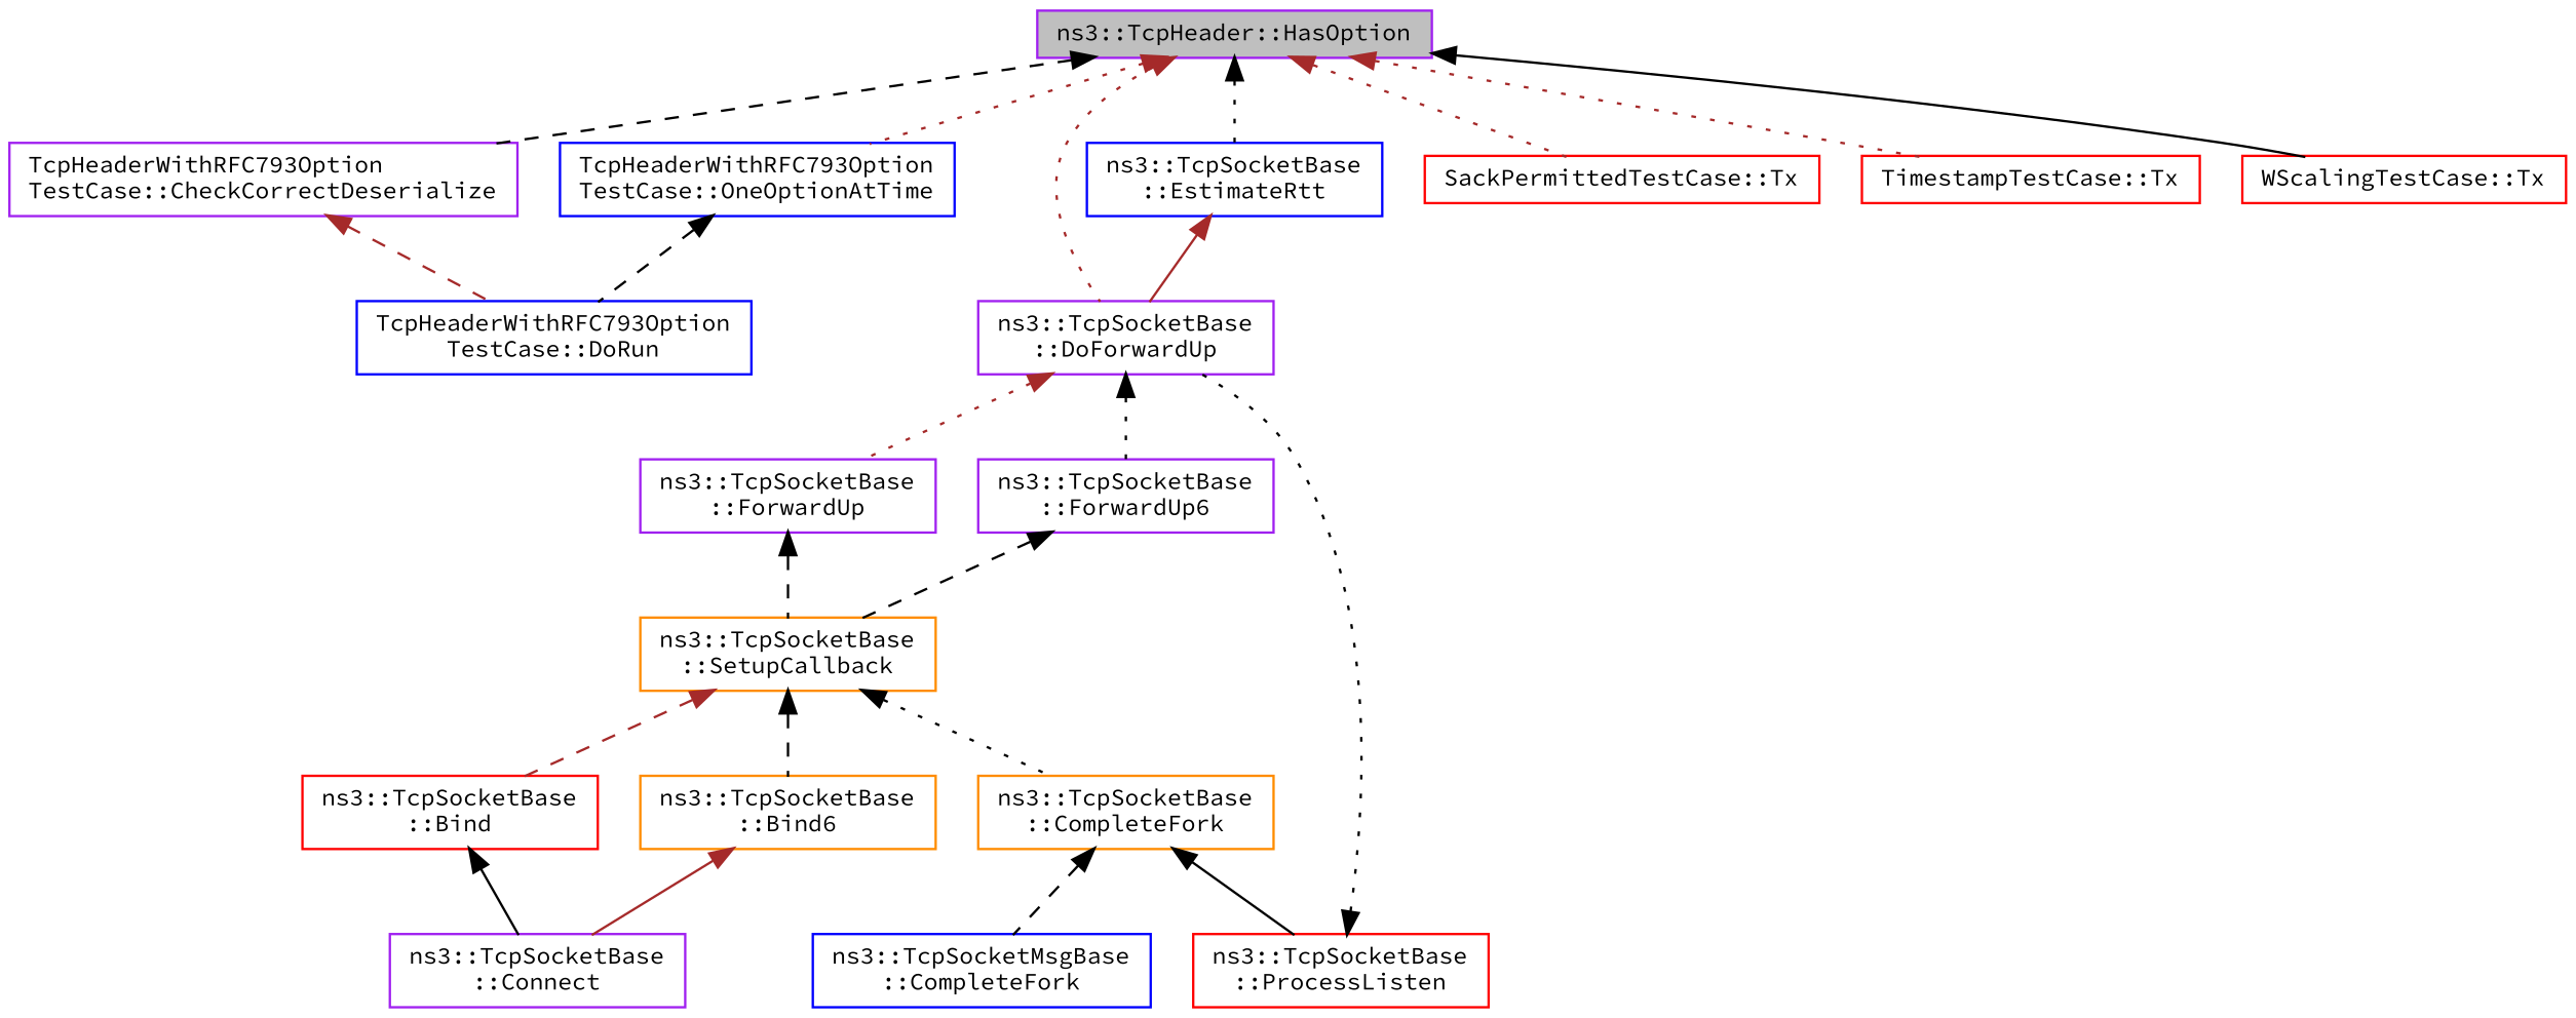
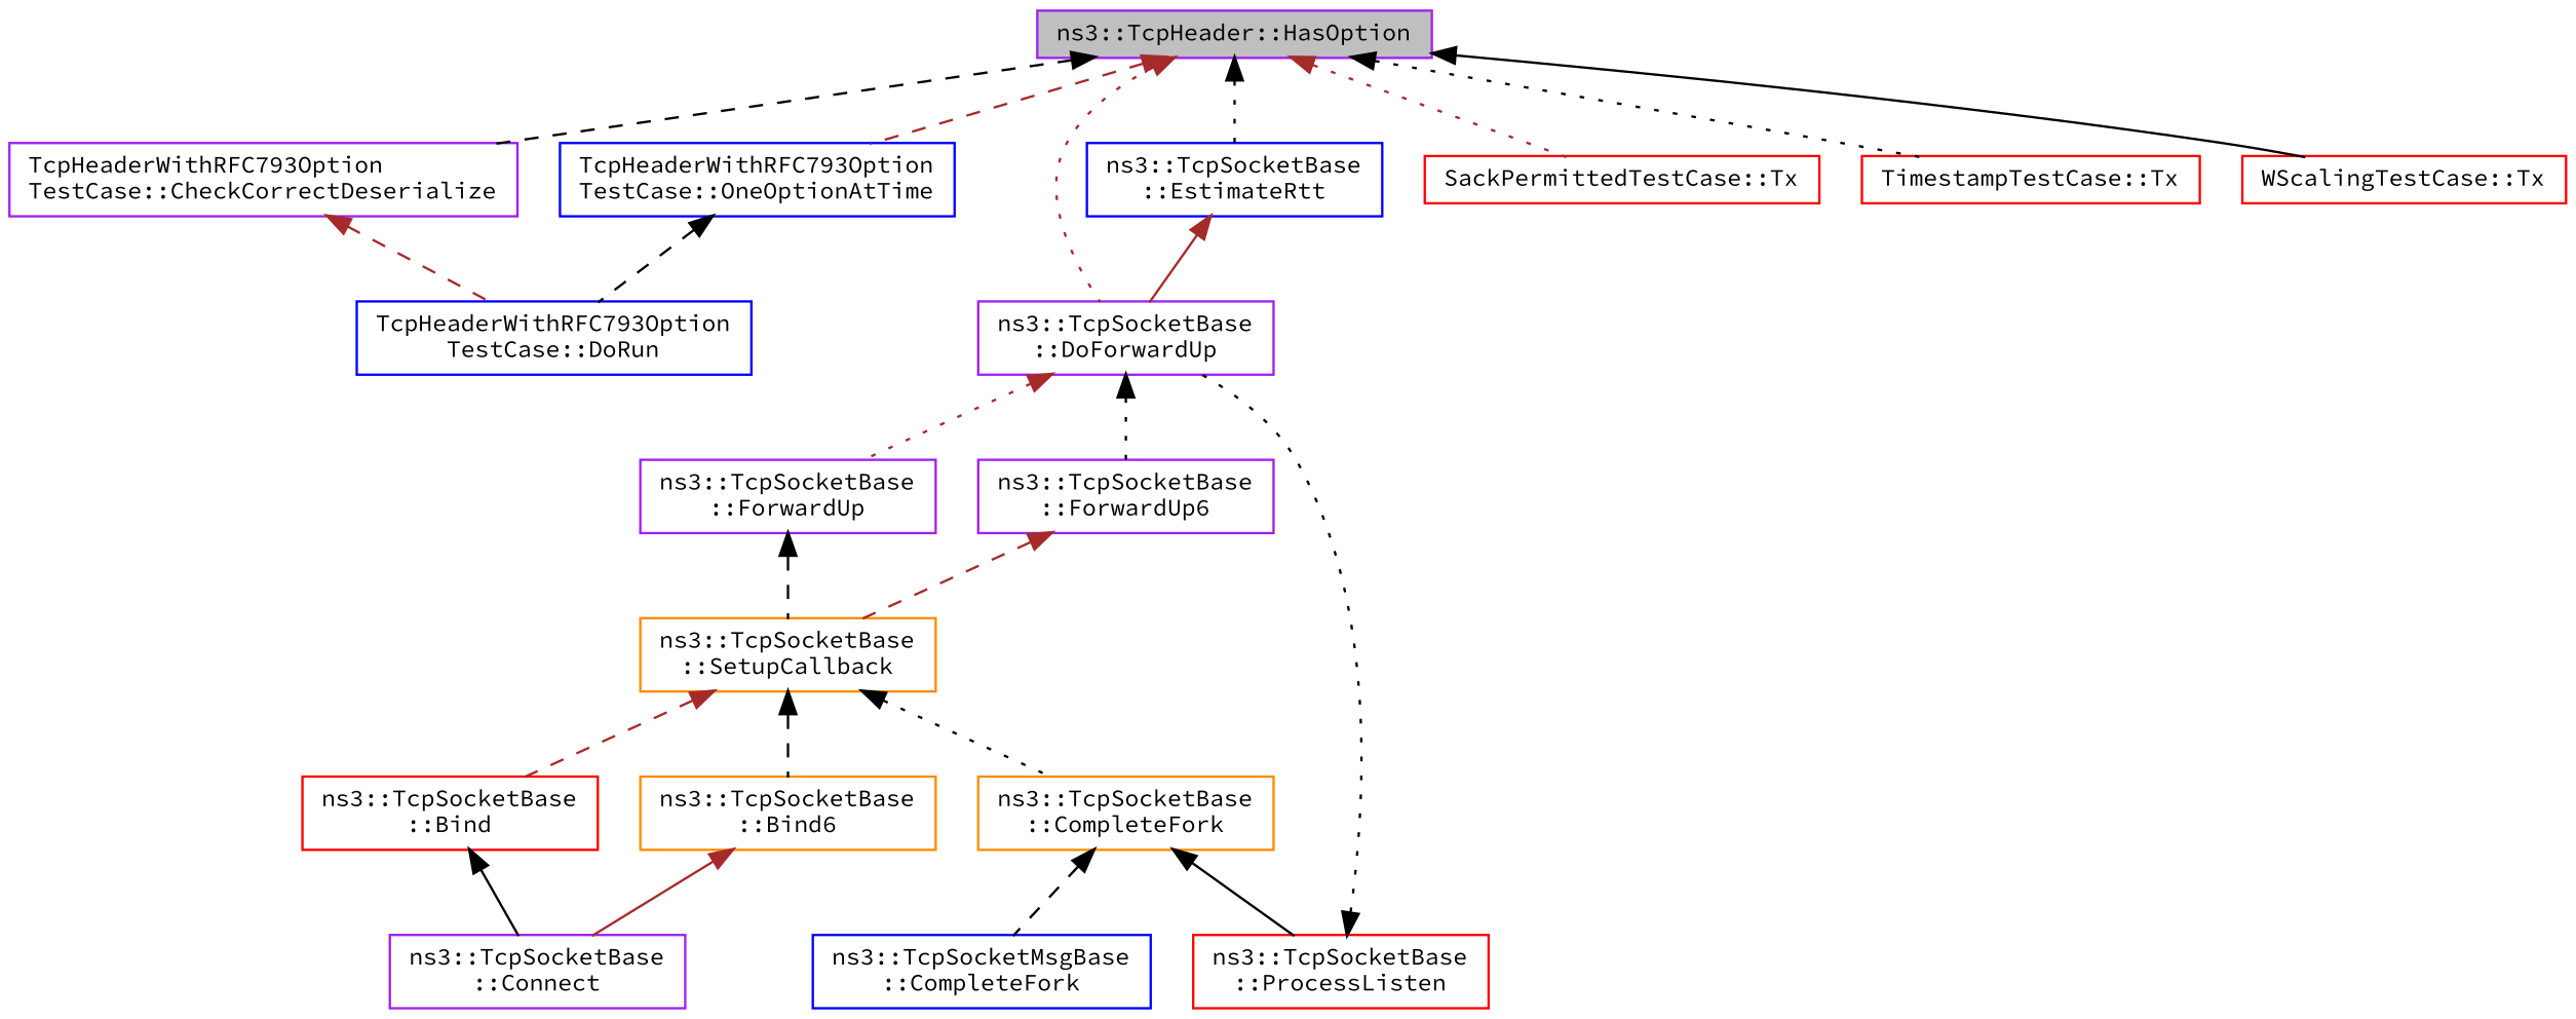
  digraph {
    fontname="Source Code Pro"
    rankdir=TB
    node [color=purple fillcolor=white fontname="Source Code Pro" fontsize=10 shape=record style=filled]
    edge [color=black dir=back fontname="Source Code Pro" fontsize=10 labelfontname=Helvetica labelfontsize=10 style=dotted]
    n1 [fillcolor=grey75 fontcolor=black height=0.2 label="ns3::TcpHeader::HasOption" width=0.4]
    n2 [height=0.2 label="TcpHeaderWithRFC793Option\lTestCase::CheckCorrectDeserialize" width=0.4]
    n3 [height=0.2 label="ns3::TcpSocketBase\l::DoForwardUp" width=0.4]
    n4 [color=blue height=0.2 label="ns3::TcpSocketBase\l::EstimateRtt" width=0.4]
    n5 [color=blue height=0.2 label="TcpHeaderWithRFC793Option\lTestCase::OneOptionAtTime" width=0.4]
    n6 [color=red height=0.2 label="SackPermittedTestCase::Tx" width=0.4]
    n7 [color=red height=0.2 label="TimestampTestCase::Tx" width=0.4]
    n8 [color=red height=0.2 label="WScalingTestCase::Tx" width=0.4]
    n9 [color=blue height=0.2 label="TcpHeaderWithRFC793Option\lTestCase::DoRun" width=0.4]
    n10 [height=0.2 label="ns3::TcpSocketBase\l::ForwardUp" width=0.4]
    n11 [height=0.2 label="ns3::TcpSocketBase\l::ForwardUp6" width=0.4]
    n12 [color=darkorange height=0.2 label="ns3::TcpSocketBase\l::SetupCallback" width=0.4]
    n13 [color=red height=0.2 label="ns3::TcpSocketBase\l::Bind" width=0.4]
    n14 [color=darkorange height=0.2 label="ns3::TcpSocketBase\l::Bind6" width=0.4]
    n15 [color=darkorange height=0.2 label="ns3::TcpSocketBase\l::CompleteFork" width=0.4]
    n16 [height=0.2 label="ns3::TcpSocketBase\l::Connect" width=0.4]
    n17 [color=blue height=0.2 label="ns3::TcpSocketMsgBase\l::CompleteFork" width=0.4]
    n18 [color=red height=0.2 label="ns3::TcpSocketBase\l::ProcessListen" width=0.4]
    n1 -> n2 [style=dashed]
    n1 -> n3 [color=brown]
    n1 -> n4
-   n1 -> n5 [color=brown]
+   n1 -> n5 [color=brown style=dashed]
    n1 -> n6 [color=brown]
-   n1 -> n7 [color=brown]
+   n1 -> n7
    n1 -> n8 [style=solid]
    n2 -> n9 [color=brown style=dashed]
    n3 -> n10 [color=brown]
    n3 -> n11
    n4 -> n3 [color=brown style=solid]
    n5 -> n9 [style=dashed]
    n10 -> n12 [style=dashed]
-   n11 -> n12 [style=dashed]
+   n11 -> n12 [color=brown style=dashed]
    n12 -> n13 [color=brown style=dashed]
    n12 -> n14 [style=dashed]
    n12 -> n15
    n13 -> n16 [style=solid]
    n14 -> n16 [color=brown style=solid]
    n15 -> n17 [style=dashed]
    n15 -> n18 [style=solid]
    n18 -> n3
  }
